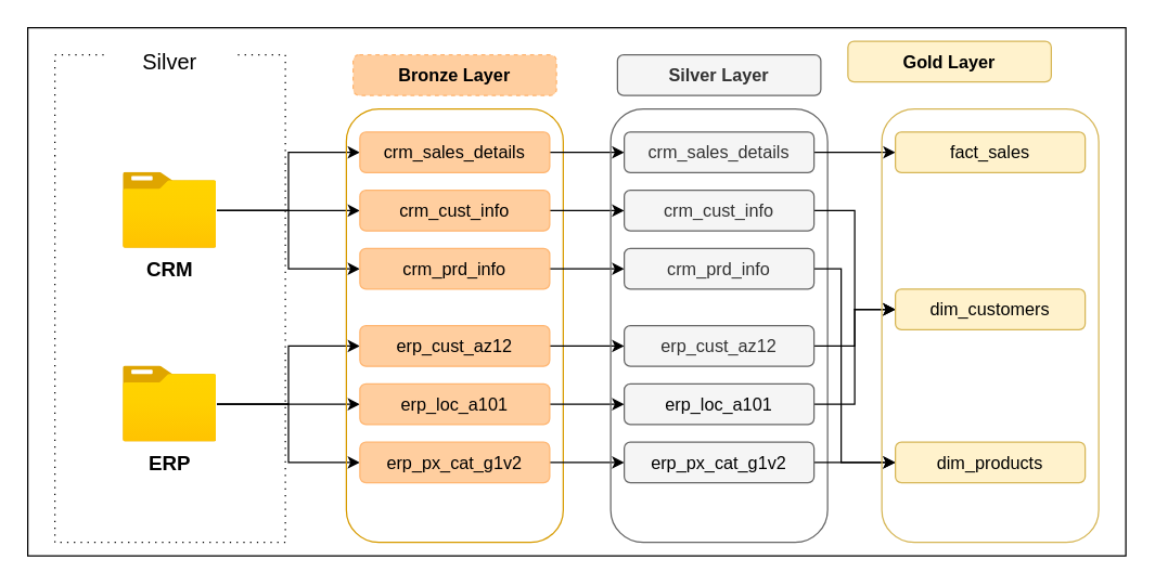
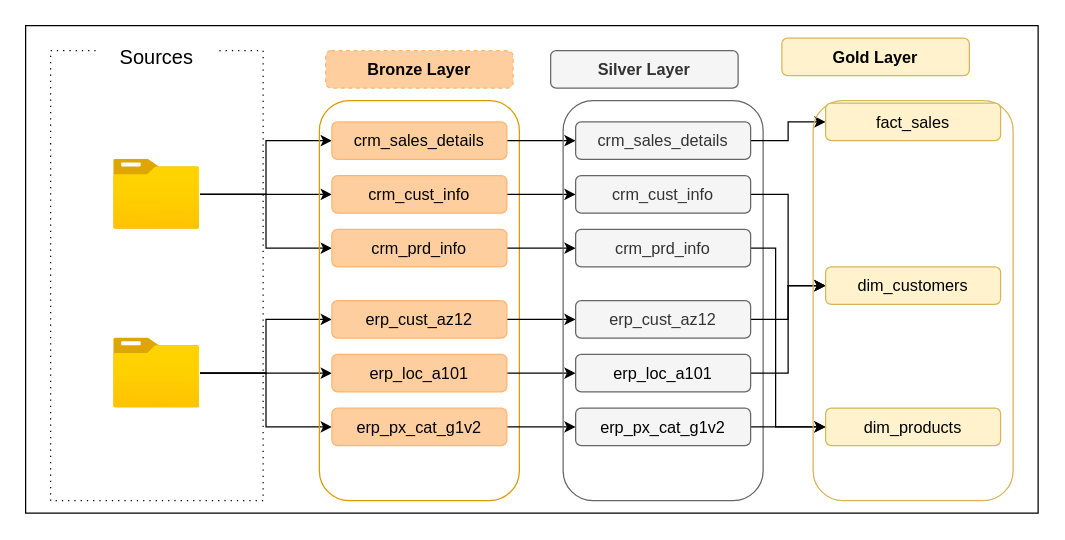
  <mxCell id="0" />
  <mxCell id="1" parent="0" />
  <mxCell id="2" value="" style="rounded=0;whiteSpace=wrap;html=1;" vertex="1" parent="1"><mxGeometry x="20" y="20" width="810" height="390" as="geometry" /></mxCell>
  <mxCell id="3" value="" style="rounded=0;whiteSpace=wrap;html=1;fillColor=none;dashed=1;dashPattern=1 4;" parent="1" vertex="1"><mxGeometry x="40" y="40" width="170" height="360" as="geometry" /></mxCell>
- <mxCell id="4" value="&lt;font style=&quot;font-size: 16px;&quot;&gt;Silver&lt;/font&gt;" style="rounded=0;whiteSpace=wrap;html=1;strokeColor=none;" parent="1" vertex="1"><mxGeometry x="76.25" y="30" width="97.5" height="30" as="geometry" /></mxCell>
+ <mxCell id="4" value="&lt;font style=&quot;font-size: 16px;&quot;&gt;Sources&lt;/font&gt;" style="rounded=0;whiteSpace=wrap;html=1;strokeColor=none;" parent="1" vertex="1"><mxGeometry x="76.25" y="30" width="97.5" height="30" as="geometry" /></mxCell>
  <mxCell id="5" style="edgeStyle=orthogonalEdgeStyle;rounded=0;orthogonalLoop=1;jettySize=auto;html=1;" parent="1" source="8" target="20" edge="1"><mxGeometry relative="1" as="geometry" /></mxCell>
  <mxCell id="6" style="edgeStyle=orthogonalEdgeStyle;rounded=0;orthogonalLoop=1;jettySize=auto;html=1;" parent="1" source="8" target="18" edge="1"><mxGeometry relative="1" as="geometry" /></mxCell>
  <mxCell id="7" style="edgeStyle=orthogonalEdgeStyle;rounded=0;orthogonalLoop=1;jettySize=auto;html=1;" parent="1" source="8" target="22" edge="1"><mxGeometry relative="1" as="geometry" /></mxCell>
  <mxCell id="8" value="" style="image;aspect=fixed;html=1;points=[];align=center;fontSize=12;image=img/lib/azure2/general/Folder_Blank.svg;" parent="1" vertex="1"><mxGeometry x="90.5" y="127" width="69" height="56.0" as="geometry" /></mxCell>
- <mxCell id="9" value="&lt;b&gt;&lt;font style=&quot;font-size: 15px;&quot;&gt;CRM&lt;/font&gt;&lt;/b&gt;" style="text;html=1;align=center;verticalAlign=middle;whiteSpace=wrap;rounded=0;" parent="1" vertex="1"><mxGeometry x="95" y="183" width="60" height="30" as="geometry" /></mxCell>
  <mxCell id="10" style="edgeStyle=orthogonalEdgeStyle;rounded=0;orthogonalLoop=1;jettySize=auto;html=1;entryX=0;entryY=0.5;entryDx=0;entryDy=0;" parent="1" source="13" target="26" edge="1"><mxGeometry relative="1" as="geometry" /></mxCell>
  <mxCell id="11" style="edgeStyle=orthogonalEdgeStyle;rounded=0;orthogonalLoop=1;jettySize=auto;html=1;entryX=0;entryY=0.5;entryDx=0;entryDy=0;" parent="1" source="13" target="24" edge="1"><mxGeometry relative="1" as="geometry" /></mxCell>
  <mxCell id="12" style="edgeStyle=orthogonalEdgeStyle;rounded=0;orthogonalLoop=1;jettySize=auto;html=1;" parent="1" source="13" target="28" edge="1"><mxGeometry relative="1" as="geometry" /></mxCell>
  <mxCell id="13" value="" style="image;aspect=fixed;html=1;points=[];align=center;fontSize=12;image=img/lib/azure2/general/Folder_Blank.svg;" parent="1" vertex="1"><mxGeometry x="90.5" y="270" width="69" height="56.0" as="geometry" /></mxCell>
- <mxCell id="14" value="&lt;b&gt;&lt;font style=&quot;font-size: 15px;&quot;&gt;ERP&lt;/font&gt;&lt;/b&gt;" style="text;html=1;align=center;verticalAlign=middle;whiteSpace=wrap;rounded=0;" parent="1" vertex="1"><mxGeometry x="95" y="326" width="60" height="30" as="geometry" /></mxCell>
  <mxCell id="15" value="" style="rounded=1;whiteSpace=wrap;html=1;fillStyle=dots;fillColor=none;strokeColor=#d79b00;" parent="1" vertex="1"><mxGeometry x="255" y="80" width="160" height="320" as="geometry" /></mxCell>
  <mxCell id="16" value="&lt;b&gt;&lt;font style=&quot;font-size: 13px;&quot;&gt;Bronze Layer&lt;/font&gt;&lt;/b&gt;" style="rounded=1;whiteSpace=wrap;html=1;fillStyle=auto;fillColor=#FFCE9F;strokeColor=#FFB570;dashed=1;" parent="1" vertex="1"><mxGeometry x="260" y="40" width="150" height="30" as="geometry" /></mxCell>
  <mxCell id="17" style="edgeStyle=orthogonalEdgeStyle;rounded=0;orthogonalLoop=1;jettySize=auto;html=1;" parent="1" source="18" target="32" edge="1"><mxGeometry relative="1" as="geometry" /></mxCell>
  <mxCell id="18" value="&lt;span style=&quot;font-size: 13px;&quot;&gt;crm_sales_details&lt;/span&gt;" style="rounded=1;whiteSpace=wrap;html=1;fillStyle=auto;fillColor=#FFCE9F;strokeColor=#FFB570;" parent="1" vertex="1"><mxGeometry x="265" y="97" width="140" height="30" as="geometry" /></mxCell>
  <mxCell id="19" style="edgeStyle=orthogonalEdgeStyle;rounded=0;orthogonalLoop=1;jettySize=auto;html=1;entryX=0;entryY=0.5;entryDx=0;entryDy=0;" parent="1" source="20" target="34" edge="1"><mxGeometry relative="1" as="geometry" /></mxCell>
  <mxCell id="20" value="&lt;span style=&quot;font-size: 13px;&quot;&gt;crm_cust_info&lt;/span&gt;" style="rounded=1;whiteSpace=wrap;html=1;fillStyle=auto;fillColor=#FFCE9F;strokeColor=#FFB570;" parent="1" vertex="1"><mxGeometry x="265" y="140" width="140" height="30" as="geometry" /></mxCell>
  <mxCell id="21" style="edgeStyle=orthogonalEdgeStyle;rounded=0;orthogonalLoop=1;jettySize=auto;html=1;" parent="1" source="22" target="36" edge="1"><mxGeometry relative="1" as="geometry" /></mxCell>
  <mxCell id="22" value="&lt;span style=&quot;font-size: 13px;&quot;&gt;crm_prd_info&lt;/span&gt;" style="rounded=1;whiteSpace=wrap;html=1;fillStyle=auto;fillColor=#FFCE9F;strokeColor=#FFB570;" parent="1" vertex="1"><mxGeometry x="265" y="183" width="140" height="30" as="geometry" /></mxCell>
  <mxCell id="23" style="edgeStyle=orthogonalEdgeStyle;rounded=0;orthogonalLoop=1;jettySize=auto;html=1;entryX=0;entryY=0.5;entryDx=0;entryDy=0;" parent="1" source="24" target="38" edge="1"><mxGeometry relative="1" as="geometry" /></mxCell>
  <mxCell id="24" value="&lt;span style=&quot;font-size: 13px;&quot;&gt;erp_cust_az12&lt;/span&gt;" style="rounded=1;whiteSpace=wrap;html=1;fillStyle=auto;fillColor=#FFCE9F;strokeColor=#FFB570;" parent="1" vertex="1"><mxGeometry x="265" y="240" width="140" height="30" as="geometry" /></mxCell>
  <mxCell id="25" style="edgeStyle=orthogonalEdgeStyle;rounded=0;orthogonalLoop=1;jettySize=auto;html=1;" parent="1" source="26" target="40" edge="1"><mxGeometry relative="1" as="geometry" /></mxCell>
  <mxCell id="26" value="&lt;span style=&quot;font-size: 13px;&quot;&gt;erp_loc_a101&lt;/span&gt;" style="rounded=1;whiteSpace=wrap;html=1;fillStyle=auto;fillColor=#FFCE9F;strokeColor=#FFB570;" parent="1" vertex="1"><mxGeometry x="265" y="283" width="140" height="30" as="geometry" /></mxCell>
  <mxCell id="27" style="edgeStyle=orthogonalEdgeStyle;rounded=0;orthogonalLoop=1;jettySize=auto;html=1;" parent="1" source="28" target="42" edge="1"><mxGeometry relative="1" as="geometry" /></mxCell>
  <mxCell id="28" value="&lt;span style=&quot;font-size: 13px;&quot;&gt;erp_px_cat_g1v2&lt;/span&gt;" style="rounded=1;whiteSpace=wrap;html=1;fillStyle=auto;fillColor=#FFCE9F;strokeColor=#FFB570;" parent="1" vertex="1"><mxGeometry x="265" y="326" width="140" height="30" as="geometry" /></mxCell>
  <mxCell id="29" value="" style="rounded=1;whiteSpace=wrap;html=1;fillStyle=hatch;strokeColor=#666666;fillColor=none;fontColor=#333333;" parent="1" vertex="1"><mxGeometry x="450" y="80" width="160" height="320" as="geometry" /></mxCell>
- <mxCell id="30" value="&lt;b&gt;&lt;font style=&quot;font-size: 13px;&quot;&gt;Silver Layer&lt;/font&gt;&lt;/b&gt;" style="rounded=1;whiteSpace=wrap;html=1;fillStyle=auto;fillColor=#f5f5f5;strokeColor=#666666;fontColor=#333333;" parent="1" vertex="1"><mxGeometry x="455" y="40" width="150" height="30" as="geometry" /></mxCell>
+ <mxCell id="30" value="&lt;b&gt;&lt;font style=&quot;font-size: 13px;&quot;&gt;Silver Layer&lt;/font&gt;&lt;/b&gt;" style="rounded=1;whiteSpace=wrap;html=1;fillStyle=auto;fillColor=#f5f5f5;strokeColor=#666666;fontColor=#333333;" parent="1" vertex="1"><mxGeometry x="440" y="40" width="150" height="30" as="geometry" /></mxCell>
  <mxCell id="31" style="edgeStyle=orthogonalEdgeStyle;rounded=0;orthogonalLoop=1;jettySize=auto;html=1;exitX=1;exitY=0.5;exitDx=0;exitDy=0;" edge="1" parent="1" source="32" target="45"><mxGeometry relative="1" as="geometry" /></mxCell>
  <mxCell id="32" value="&lt;span style=&quot;font-size: 13px;&quot;&gt;crm_sales_details&lt;/span&gt;" style="rounded=1;whiteSpace=wrap;html=1;fillStyle=auto;fillColor=#f5f5f5;strokeColor=#666666;fontColor=#333333;" parent="1" vertex="1"><mxGeometry x="460" y="97" width="140" height="30" as="geometry" /></mxCell>
  <mxCell id="33" style="edgeStyle=orthogonalEdgeStyle;rounded=0;orthogonalLoop=1;jettySize=auto;html=1;exitX=1;exitY=0.5;exitDx=0;exitDy=0;entryX=0;entryY=0.5;entryDx=0;entryDy=0;anchorPointDirection=1;jumpStyle=none;" edge="1" parent="1" source="34" target="46"><mxGeometry relative="1" as="geometry"><mxPoint x="640" y="210" as="targetPoint" /></mxGeometry></mxCell>
  <mxCell id="34" value="&lt;span style=&quot;font-size: 13px;&quot;&gt;crm_cust_info&lt;/span&gt;" style="rounded=1;whiteSpace=wrap;html=1;fillStyle=auto;fillColor=#f5f5f5;strokeColor=#666666;fontColor=#333333;" parent="1" vertex="1"><mxGeometry x="460" y="140" width="140" height="30" as="geometry" /></mxCell>
  <mxCell id="35" style="edgeStyle=orthogonalEdgeStyle;rounded=0;orthogonalLoop=1;jettySize=auto;html=1;exitX=1;exitY=0.5;exitDx=0;exitDy=0;entryX=0;entryY=0.5;entryDx=0;entryDy=0;jumpStyle=none;" edge="1" parent="1" source="36" target="47"><mxGeometry relative="1" as="geometry"><Array as="points"><mxPoint x="620" y="198" /><mxPoint x="620" y="341" /></Array></mxGeometry></mxCell>
  <mxCell id="36" value="&lt;span style=&quot;font-size: 13px;&quot;&gt;crm_prd_info&lt;/span&gt;" style="rounded=1;whiteSpace=wrap;html=1;fillStyle=auto;fillColor=#f5f5f5;strokeColor=#666666;fontColor=#333333;" parent="1" vertex="1"><mxGeometry x="460" y="183" width="140" height="30" as="geometry" /></mxCell>
  <mxCell id="37" style="edgeStyle=orthogonalEdgeStyle;rounded=0;orthogonalLoop=1;jettySize=auto;html=1;exitX=1;exitY=0.5;exitDx=0;exitDy=0;entryX=0;entryY=0.5;entryDx=0;entryDy=0;" edge="1" parent="1" source="38" target="46"><mxGeometry relative="1" as="geometry" /></mxCell>
  <mxCell id="38" value="&lt;span style=&quot;font-size: 13px;&quot;&gt;erp_cust_az12&lt;/span&gt;" style="rounded=1;whiteSpace=wrap;html=1;fillStyle=auto;fillColor=#f5f5f5;strokeColor=#666666;fontColor=#333333;" parent="1" vertex="1"><mxGeometry x="460" y="240" width="140" height="30" as="geometry" /></mxCell>
  <mxCell id="39" style="edgeStyle=orthogonalEdgeStyle;rounded=0;orthogonalLoop=1;jettySize=auto;html=1;exitX=1;exitY=0.5;exitDx=0;exitDy=0;entryX=0;entryY=0.5;entryDx=0;entryDy=0;" edge="1" parent="1" source="40" target="46"><mxGeometry relative="1" as="geometry" /></mxCell>
  <mxCell id="40" value="&lt;span style=&quot;color: rgb(0, 0, 0); font-size: 13px;&quot;&gt;erp_loc_a101&lt;/span&gt;" style="rounded=1;whiteSpace=wrap;html=1;fillStyle=auto;fillColor=#f5f5f5;strokeColor=#666666;fontColor=#333333;" parent="1" vertex="1"><mxGeometry x="460" y="283" width="140" height="30" as="geometry" /></mxCell>
  <mxCell id="41" style="edgeStyle=orthogonalEdgeStyle;rounded=0;orthogonalLoop=1;jettySize=auto;html=1;exitX=1;exitY=0.5;exitDx=0;exitDy=0;entryX=0;entryY=0.5;entryDx=0;entryDy=0;" edge="1" parent="1" source="42" target="47"><mxGeometry relative="1" as="geometry" /></mxCell>
  <mxCell id="42" value="&lt;span style=&quot;color: rgb(0, 0, 0); font-size: 13px;&quot;&gt;erp_px_cat_g1v2&lt;/span&gt;" style="rounded=1;whiteSpace=wrap;html=1;fillStyle=auto;fillColor=#f5f5f5;strokeColor=#666666;fontColor=#333333;" parent="1" vertex="1"><mxGeometry x="460" y="326" width="140" height="30" as="geometry" /></mxCell>
  <mxCell id="43" value="" style="rounded=1;whiteSpace=wrap;html=1;fillStyle=hatch;strokeColor=#d6b656;fillColor=none;" vertex="1" parent="1"><mxGeometry x="650" y="80" width="160" height="320" as="geometry" /></mxCell>
  <mxCell id="44" value="&lt;b&gt;&lt;font style=&quot;font-size: 13px;&quot;&gt;Gold Layer&lt;/font&gt;&lt;/b&gt;" style="rounded=1;whiteSpace=wrap;html=1;fillStyle=auto;fillColor=#fff2cc;strokeColor=#d6b656;" vertex="1" parent="1"><mxGeometry x="625" y="30" width="150" height="30" as="geometry" /></mxCell>
- <mxCell id="45" value="&lt;span style=&quot;font-size: 13px;&quot;&gt;fact_sales&lt;/span&gt;" style="rounded=1;whiteSpace=wrap;html=1;fillStyle=auto;fillColor=#fff2cc;strokeColor=#d6b656;" vertex="1" parent="1"><mxGeometry x="660" y="97" width="140" height="30" as="geometry" /></mxCell>
+ <mxCell id="45" value="&lt;span style=&quot;font-size: 13px;&quot;&gt;fact_sales&lt;/span&gt;" style="rounded=1;whiteSpace=wrap;html=1;fillStyle=auto;fillColor=#fff2cc;strokeColor=#d6b656;" vertex="1" parent="1"><mxGeometry x="660" y="82" width="140" height="30" as="geometry" /></mxCell>
  <mxCell id="46" value="&lt;span style=&quot;font-size: 13px;&quot;&gt;dim_customers&lt;/span&gt;&lt;span style=&quot;color: rgba(0, 0, 0, 0); font-family: monospace; font-size: 0px; text-align: start; text-wrap-mode: nowrap;&quot;&gt;%3CmxGraphModel%3E%3Croot%3E%3CmxCell%20id%3D%220%22%2F%3E%3CmxCell%20id%3D%221%22%20parent%3D%220%22%2F%3E%3CmxCell%20id%3D%222%22%20value%3D%22%26lt%3Bspan%20style%3D%26quot%3Bfont-size%3A%2013px%3B%26quot%3B%26gt%3Bfact_sales%26lt%3B%2Fspan%26gt%3B%22%20style%3D%22rounded%3D1%3BwhiteSpace%3Dwrap%3Bhtml%3D1%3BfillStyle%3Dauto%3BfillColor%3D%23fff2cc%3BstrokeColor%3D%23d6b656%3B%22%20vertex%3D%221%22%20parent%3D%221%22%3E%3CmxGeometry%20x%3D%22650%22%20y%3D%22197%22%20width%3D%22140%22%20height%3D%2230%22%20as%3D%22geometry%22%2F%3E%3C%2FmxCell%3E%3C%2Froot%3E%3C%2FmxGraphModel%3E&lt;/span&gt;" style="rounded=1;whiteSpace=wrap;html=1;fillStyle=auto;fillColor=#fff2cc;strokeColor=#d6b656;" vertex="1" parent="1"><mxGeometry x="660" y="213" width="140" height="30" as="geometry" /></mxCell>
  <mxCell id="47" value="&lt;span style=&quot;font-size: 13px;&quot;&gt;dim_products&lt;/span&gt;&lt;span style=&quot;color: rgba(0, 0, 0, 0); font-family: monospace; font-size: 0px; text-align: start; text-wrap-mode: nowrap;&quot;&gt;%3CmxGraphModel%3E%3Croot%3E%3CmxCell%20id%3D%220%22%2F%3E%3CmxCell%20id%3D%221%22%20parent%3D%220%22%2F%3E%3CmxCell%20id%3D%222%22%20value%3D%22%26lt%3Bspan%20style%3D%26quot%3Bfont-size%3A%2013px%3B%26quot%3B%26gt%3Bfact_sales%26lt%3B%2Fspan%26gt%3B%22%20style%3D%22rounded%3D1%3BwhiteSpace%3Dwrap%3Bhtml%3D1%3BfillStyle%3Dauto%3BfillColor%3D%23fff2cc%3BstrokeColor%3D%23d6b656%3B%22%20vertex%3D%221%22%20parent%3D%221%22%3E%3CmxGeometry%20x%3D%22650%22%20y%3D%22197%22%20width%3D%22140%22%20height%3D%2230%22%20as%3D%22geometry%22%2F%3E%3C%2FmxCell%3E%3C%2Froot%3E%3C%2FmxGraphModel%3E&lt;/span&gt;" style="rounded=1;whiteSpace=wrap;html=1;fillStyle=auto;fillColor=#fff2cc;strokeColor=#d6b656;" vertex="1" parent="1"><mxGeometry x="660" y="326" width="140" height="30" as="geometry" /></mxCell>
